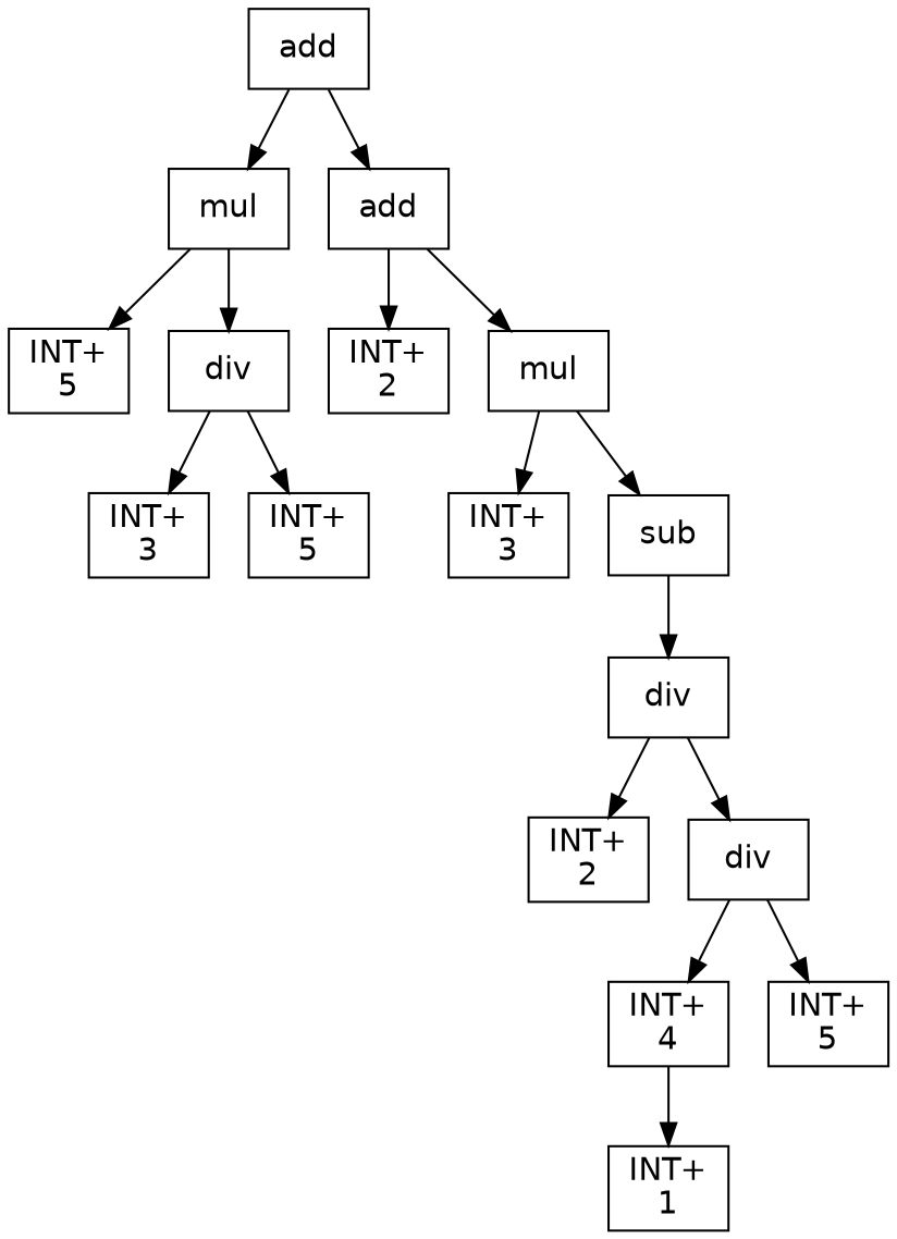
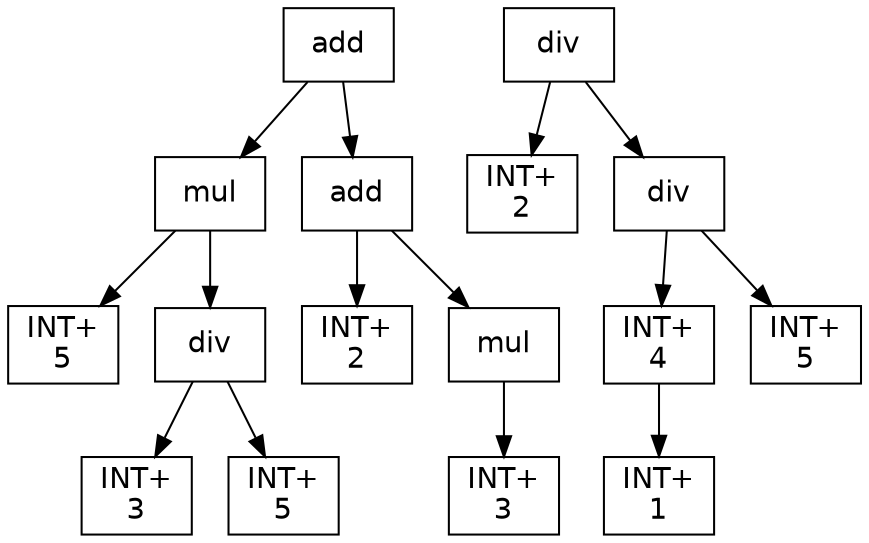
  digraph {
    fontname="DejaVu Sans"
    node [fontname="DejaVu Sans" shape=box]
    edge [fontname="DejaVu Sans"]
    n1 [label=add]
    n2 [label=mul]
    n3 [label=add]
    n4 [label="INT+\n5"]
    n5 [label=div]
    n6 [label="INT+\n2"]
    n7 [label=mul]
    n8 [label="INT+\n3"]
    n9 [label="INT+\n5"]
    n10 [label="INT+\n3"]
-   n11 [label=sub]
    n12 [label=div]
    n13 [label="INT+\n2"]
    n14 [label=div]
    n15 [label="INT+\n1"]
    n16 [label="INT+\n4"]
    n17 [label="INT+\n5"]
    n1 -> n2
    n1 -> n3
    n2 -> n4
    n2 -> n5
    n3 -> n6
    n3 -> n7
    n5 -> n8
    n5 -> n9
    n7 -> n10
-   n7 -> n11
-   n11 -> n12
    n12 -> n13
    n12 -> n14
    n14 -> n16
    n14 -> n17
    n16 -> n15
  }
